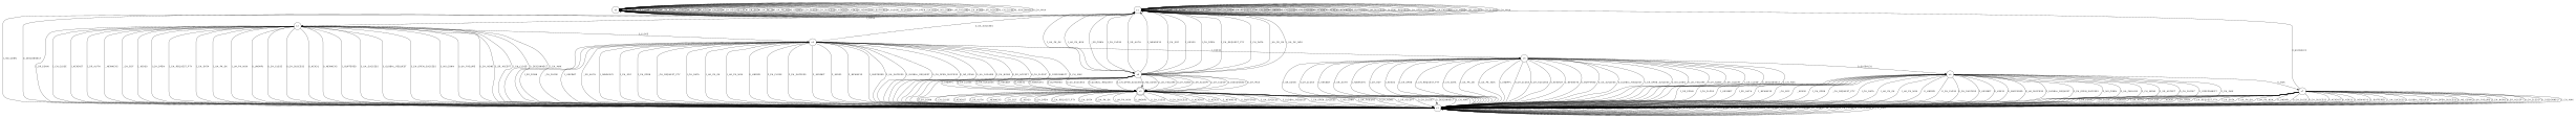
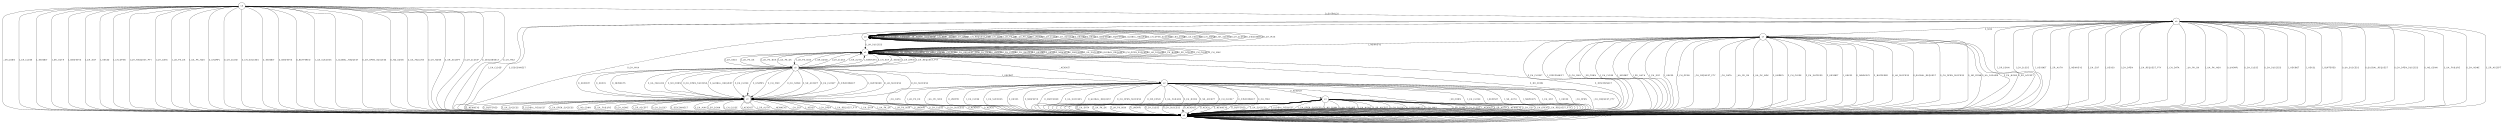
  digraph {
    fontname="IBM Plex Sans"
    node [fontname="IBM Plex Sans" shape=circle]
    edge [fontname="IBM Plex Sans"]
    n1 [label=s0]
    n2 [label=s1]
    n3 [label=s2]
    n4 [label=s3]
    n5 [label=s8]
    n6 [label=s4]
    n7 [label=s9 shape=doublecircle]
    n8 [label=s5]
    n9 [label=s6]
    n10 [label=s7]
    n1 -> n1 [label=I_SR_CONN]
    n1 -> n1 [label=I_CH_CLOSE]
    n1 -> n1 [label=I_KEXINIT]
    n1 -> n1 [label=I_SR_AUTH]
    n1 -> n1 [label=I_NEWKEYS]
    n1 -> n1 [label=I_CH_EOF]
    n1 -> n1 [label=I_KEX30]
    n1 -> n1 [label=I_CH_OPEN]
    n1 -> n1 [label=I_CH_REQUEST_PTY]
    n1 -> n1 [label=I_CH_DATA]
    n1 -> n1 [label=I_UA_PK_OK]
    n1 -> n1 [label=I_UA_PK_NOK]
    n1 -> n1 [label=O_UNIMPL]
    n1 -> n1 [label=O_CH_CLOSE]
    n1 -> n1 [label=O_CH_SUCCESS]
    n1 -> n1 [label=O_KEXINIT]
    n1 -> n1 [label=O_KEX31]
    n1 -> n1 [label=O_NEWKEYS]
    n1 -> n1 [label=O_BUFFERED]
    n1 -> n1 [label=O_GLOBAL_REQUEST]
    n1 -> n1 [label=O_CH_OPEN_SUCCESS]
    n1 -> n1 [label=O_NO_CONN]
    n1 -> n1 [label=O_UA_FAILURE]
    n1 -> n1 [label=O_CH_NONE]
    n1 -> n1 [label=O_SR_ACCEPT]
    n1 -> n1 [label="O_CH_CLOSE*"]
    n1 -> n1 [label=O_DISCONNECT]
    n1 -> n1 [label=O_CH_MAX]
-   n6 -> n2 [label=O_UA_SUCCESS]
+   n1 -> n2 [label=O_UA_SUCCESS]
    n2 -> n2 [label=I_SR_CONN]
    n2 -> n2 [label=I_CH_CLOSE]
    n2 -> n2 [label=I_SR_AUTH]
    n2 -> n2 [label=I_NEWKEYS]
    n2 -> n2 [label=I_CH_EOF]
    n2 -> n2 [label=I_KEX30]
    n2 -> n2 [label=I_CH_OPEN]
    n2 -> n2 [label=I_CH_REQUEST_PTY]
    n2 -> n2 [label=I_CH_DATA]
    n2 -> n2 [label=O_UNIMPL]
    n2 -> n2 [label=O_CH_CLOSE]
    n2 -> n2 [label=O_CH_SUCCESS]
    n2 -> n2 [label=O_KEXINIT]
    n2 -> n2 [label=O_KEX31]
    n2 -> n2 [label=O_NEWKEYS]
    n2 -> n2 [label=O_BUFFERED]
    n2 -> n2 [label=O_UA_SUCCESS]
    n2 -> n2 [label=O_GLOBAL_REQUEST]
    n2 -> n2 [label=O_CH_OPEN_SUCCESS]
    n2 -> n2 [label=O_UA_FAILURE]
    n2 -> n2 [label=O_CH_NONE]
    n2 -> n2 [label=O_SR_ACCEPT]
    n2 -> n2 [label="O_CH_CLOSE*"]
    n2 -> n2 [label=O_CH_MAX]
-   n2 -> n3 [label=I_NONE]
+   n2 -> n3 [label=I_KEXINIT]
    n2 -> n4 [label=O_NO_CONN]
    n2 -> n4 [label=O_DISCONNECT]
    n2 -> n5 [label=I_UA_PK_OK]
    n2 -> n5 [label=I_UA_PK_NOK]
    n3 -> n4 [label=I_SR_CONN]
    n3 -> n4 [label=I_CH_CLOSE]
    n3 -> n4 [label=I_KEXINIT]
    n3 -> n4 [label=I_SR_AUTH]
    n3 -> n4 [label=I_NEWKEYS]
    n3 -> n4 [label=I_CH_EOF]
    n3 -> n4 [label=I_KEX30]
    n3 -> n4 [label=I_CH_OPEN]
    n3 -> n4 [label=I_CH_REQUEST_PTY]
    n3 -> n4 [label=I_CH_DATA]
    n3 -> n4 [label=I_UA_PK_OK]
    n3 -> n4 [label=I_UA_PK_NOK]
    n3 -> n4 [label=O_UNIMPL]
    n3 -> n4 [label=O_CH_CLOSE]
    n3 -> n4 [label=O_CH_SUCCESS]
    n3 -> n4 [label=O_KEX31]
    n3 -> n4 [label=O_NEWKEYS]
    n3 -> n4 [label=O_BUFFERED]
    n3 -> n4 [label=O_UA_SUCCESS]
    n3 -> n4 [label=O_GLOBAL_REQUEST]
    n3 -> n4 [label=O_CH_OPEN_SUCCESS]
    n3 -> n4 [label=O_NO_CONN]
    n3 -> n4 [label=O_UA_FAILURE]
    n3 -> n4 [label=O_CH_NONE]
    n3 -> n4 [label=O_SR_ACCEPT]
    n3 -> n4 [label="O_CH_CLOSE*"]
    n3 -> n4 [label=O_DISCONNECT]
    n3 -> n4 [label=O_CH_MAX]
-   n3 -> n6 [label=O_CLOSE]
+   n3 -> n6 [label=O_KEXINIT]
    n4 -> n4 [label=I_SR_CONN]
    n4 -> n4 [label=I_CH_CLOSE]
    n4 -> n4 [label=I_KEXINIT]
    n4 -> n4 [label=I_SR_AUTH]
    n4 -> n4 [label=I_NEWKEYS]
    n4 -> n4 [label=I_CH_EOF]
    n4 -> n4 [label=I_KEX30]
    n4 -> n4 [label=I_CH_OPEN]
    n4 -> n4 [label=I_CH_REQUEST_PTY]
    n4 -> n4 [label=I_CH_DATA]
    n4 -> n4 [label=I_UA_PK_OK]
    n4 -> n4 [label=I_UA_PK_NOK]
    n4 -> n4 [label=O_UNIMPL]
    n4 -> n4 [label=O_CH_CLOSE]
    n4 -> n4 [label=O_CH_SUCCESS]
    n4 -> n4 [label=O_KEXINIT]
    n4 -> n4 [label=O_KEX31]
    n4 -> n4 [label=O_NEWKEYS]
    n4 -> n4 [label=O_BUFFERED]
    n4 -> n4 [label=O_UA_SUCCESS]
    n4 -> n4 [label=O_GLOBAL_REQUEST]
    n4 -> n4 [label=O_CH_OPEN_SUCCESS]
    n4 -> n4 [label=O_NO_CONN]
    n4 -> n4 [label=O_UA_FAILURE]
    n4 -> n4 [label=O_CH_NONE]
    n4 -> n4 [label=O_SR_ACCEPT]
    n4 -> n4 [label="O_CH_CLOSE*"]
    n4 -> n4 [label=O_DISCONNECT]
    n4 -> n4 [label=O_CH_MAX]
    n5 -> n2 [label=I_SR_CONN]
    n5 -> n2 [label=I_CH_CLOSE]
    n5 -> n2 [label=I_SR_AUTH]
    n5 -> n2 [label=I_NEWKEYS]
    n5 -> n2 [label=I_CH_EOF]
    n5 -> n2 [label=I_KEX30]
    n5 -> n2 [label=I_CH_OPEN]
    n5 -> n2 [label=I_CH_REQUEST_PTY]
    n5 -> n2 [label=I_CH_DATA]
    n5 -> n2 [label=I_UA_PK_OK]
    n5 -> n2 [label=I_UA_PK_NOK]
+   n5 -> n3 [label=I_KEXINIT]
    n5 -> n7 [label=O_UNIMPL]
    n5 -> n7 [label=O_CH_CLOSE]
    n5 -> n7 [label=O_CH_SUCCESS]
    n5 -> n7 [label=O_KEXINIT]
    n5 -> n7 [label=O_KEX31]
    n5 -> n7 [label=O_NEWKEYS]
    n5 -> n7 [label=O_BUFFERED]
    n5 -> n7 [label=O_UA_SUCCESS]
    n5 -> n7 [label=O_GLOBAL_REQUEST]
    n5 -> n7 [label=O_CH_OPEN_SUCCESS]
    n5 -> n7 [label=O_NO_CONN]
    n5 -> n7 [label=O_UA_FAILURE]
    n5 -> n7 [label=O_CH_NONE]
    n5 -> n7 [label=O_SR_ACCEPT]
    n5 -> n7 [label="O_CH_CLOSE*"]
    n5 -> n7 [label=O_DISCONNECT]
    n5 -> n7 [label=O_CH_MAX]
    n6 -> n4 [label=I_SR_CONN]
    n6 -> n4 [label=I_CH_CLOSE]
    n6 -> n4 [label=I_KEXINIT]
    n6 -> n4 [label=I_SR_AUTH]
    n6 -> n4 [label=I_NEWKEYS]
    n6 -> n4 [label=I_CH_EOF]
    n6 -> n4 [label=I_CH_OPEN]
    n6 -> n4 [label=I_CH_REQUEST_PTY]
    n6 -> n4 [label=I_CH_DATA]
    n6 -> n4 [label=I_UA_PK_OK]
    n6 -> n4 [label=I_UA_PK_NOK]
    n6 -> n4 [label=O_UNIMPL]
    n6 -> n4 [label=O_CH_CLOSE]
    n6 -> n4 [label=O_CH_SUCCESS]
    n6 -> n4 [label=O_KEXINIT]
    n6 -> n4 [label=O_KEX31]
    n6 -> n4 [label=O_NEWKEYS]
    n6 -> n4 [label=O_BUFFERED]
    n6 -> n4 [label=O_UA_SUCCESS]
    n6 -> n4 [label=O_GLOBAL_REQUEST]
    n6 -> n4 [label=O_CH_OPEN_SUCCESS]
    n6 -> n4 [label=O_NO_CONN]
    n6 -> n4 [label=O_UA_FAILURE]
    n6 -> n4 [label=O_CH_NONE]
    n6 -> n4 [label=O_SR_ACCEPT]
    n6 -> n4 [label="O_CH_CLOSE*"]
    n6 -> n4 [label=O_DISCONNECT]
    n6 -> n4 [label=O_CH_MAX]
-   n6 -> n8 [label=I_KEX30]
    n7 -> n4 [label=I_SR_CONN]
    n7 -> n4 [label=I_CH_CLOSE]
    n7 -> n4 [label=I_KEXINIT]
    n7 -> n4 [label=I_SR_AUTH]
    n7 -> n4 [label=I_NEWKEYS]
    n7 -> n4 [label=I_CH_EOF]
    n7 -> n4 [label=I_KEX30]
    n7 -> n4 [label=I_CH_OPEN]
    n7 -> n4 [label=I_CH_REQUEST_PTY]
    n7 -> n4 [label=I_CH_DATA]
    n7 -> n4 [label=I_UA_PK_OK]
    n7 -> n4 [label=I_UA_PK_NOK]
    n7 -> n4 [label=O_UNIMPL]
    n7 -> n4 [label=O_CH_CLOSE]
    n7 -> n4 [label=O_CH_SUCCESS]
    n7 -> n4 [label=O_KEXINIT]
    n7 -> n4 [label=O_KEX31]
    n7 -> n4 [label=O_NEWKEYS]
    n7 -> n4 [label=O_BUFFERED]
    n7 -> n4 [label=O_UA_SUCCESS]
    n7 -> n4 [label=O_GLOBAL_REQUEST]
    n7 -> n4 [label=O_CH_OPEN_SUCCESS]
    n7 -> n4 [label=O_NO_CONN]
    n7 -> n4 [label=O_UA_FAILURE]
    n7 -> n4 [label=O_CH_NONE]
    n7 -> n4 [label=O_SR_ACCEPT]
    n7 -> n4 [label="O_CH_CLOSE*"]
    n7 -> n4 [label=O_DISCONNECT]
    n7 -> n4 [label=O_CH_MAX]
    n8 -> n4 [label=I_SR_CONN]
    n8 -> n4 [label=I_CH_CLOSE]
    n8 -> n4 [label=I_KEXINIT]
    n8 -> n4 [label=I_SR_AUTH]
    n8 -> n4 [label=I_NEWKEYS]
    n8 -> n4 [label=I_CH_EOF]
    n8 -> n4 [label=I_KEX30]
    n8 -> n4 [label=I_CH_OPEN]
    n8 -> n4 [label=I_CH_REQUEST_PTY]
    n8 -> n4 [label=I_CH_DATA]
    n8 -> n4 [label=I_UA_PK_OK]
    n8 -> n4 [label=I_UA_PK_NOK]
    n8 -> n4 [label=O_UNIMPL]
    n8 -> n4 [label=O_CH_CLOSE]
    n8 -> n4 [label=O_CH_SUCCESS]
    n8 -> n4 [label=O_KEXINIT]
    n8 -> n4 [label=O_NEWKEYS]
    n8 -> n4 [label=O_BUFFERED]
    n8 -> n4 [label=O_UA_SUCCESS]
    n8 -> n4 [label=O_GLOBAL_REQUEST]
    n8 -> n4 [label=O_CH_OPEN_SUCCESS]
    n8 -> n4 [label=O_NO_CONN]
    n8 -> n4 [label=O_UA_FAILURE]
    n8 -> n4 [label=O_CH_NONE]
    n8 -> n4 [label=O_SR_ACCEPT]
    n8 -> n4 [label="O_CH_CLOSE*"]
    n8 -> n4 [label=O_DISCONNECT]
    n8 -> n4 [label=O_CH_MAX]
    n8 -> n9 [label=O_GLOBAL31]
    n9 -> n4 [label=I_SR_CONN]
    n9 -> n4 [label=I_CH_CLOSE]
    n9 -> n4 [label=I_KEXINIT]
    n9 -> n4 [label=I_SR_AUTH]
    n9 -> n4 [label=I_NEWKEYS]
    n9 -> n4 [label=I_CH_EOF]
    n9 -> n4 [label=I_KEX30]
    n9 -> n4 [label=I_CH_OPEN]
    n9 -> n4 [label=I_CH_REQUEST_PTY]
    n9 -> n4 [label=I_CH_DATA]
    n9 -> n4 [label=I_UA_PK_OK]
    n9 -> n4 [label=I_UA_PK_NOK]
    n9 -> n4 [label=O_UNIMPL]
    n9 -> n4 [label=O_CH_CLOSE]
    n9 -> n4 [label=O_CH_SUCCESS]
    n9 -> n4 [label=O_KEXINIT]
    n9 -> n4 [label=O_KEX31]
    n9 -> n4 [label=O_BUFFERED]
    n9 -> n4 [label=O_UA_SUCCESS]
    n9 -> n4 [label=O_GLOBAL_REQUEST]
    n9 -> n4 [label=O_CH_OPEN_SUCCESS]
    n9 -> n4 [label=O_NO_CONN]
    n9 -> n4 [label=O_UA_FAILURE]
    n9 -> n4 [label=O_CH_NONE]
    n9 -> n4 [label=O_SR_ACCEPT]
    n9 -> n4 [label="O_CH_CLOSE*"]
    n9 -> n4 [label=O_DISCONNECT]
    n9 -> n4 [label=O_CH_MAX]
    n9 -> n10 [label=O_NOK]
-   n10 -> n2 [label=O_GLOBAL31]
+   n10 -> n2 [label=I_NEWKEYS]
    n10 -> n4 [label=I_SR_CONN]
    n10 -> n4 [label=I_CH_CLOSE]
    n10 -> n4 [label=I_KEXINIT]
    n10 -> n4 [label=I_SR_AUTH]
    n10 -> n4 [label=I_CH_EOF]
    n10 -> n4 [label=I_KEX30]
    n10 -> n4 [label=I_CH_OPEN]
    n10 -> n4 [label=I_CH_REQUEST_PTY]
    n10 -> n4 [label=I_CH_DATA]
    n10 -> n4 [label=I_UA_PK_OK]
    n10 -> n4 [label=I_UA_PK_NOK]
    n10 -> n4 [label=O_UNIMPL]
    n10 -> n4 [label=O_CH_CLOSE]
    n10 -> n4 [label=O_CH_SUCCESS]
    n10 -> n4 [label=O_KEXINIT]
    n10 -> n4 [label=O_KEX31]
    n10 -> n4 [label=O_NEWKEYS]
    n10 -> n4 [label=O_BUFFERED]
    n10 -> n4 [label=O_UA_SUCCESS]
    n10 -> n4 [label=O_GLOBAL_REQUEST]
    n10 -> n4 [label=O_CH_OPEN_SUCCESS]
    n10 -> n4 [label=O_NO_CONN]
    n10 -> n4 [label=O_UA_FAILURE]
    n10 -> n4 [label=O_CH_NONE]
    n10 -> n4 [label=O_SR_ACCEPT]
    n10 -> n4 [label="O_CH_CLOSE*"]
    n10 -> n4 [label=O_DISCONNECT]
    n10 -> n4 [label=O_CH_MAX]
  }
